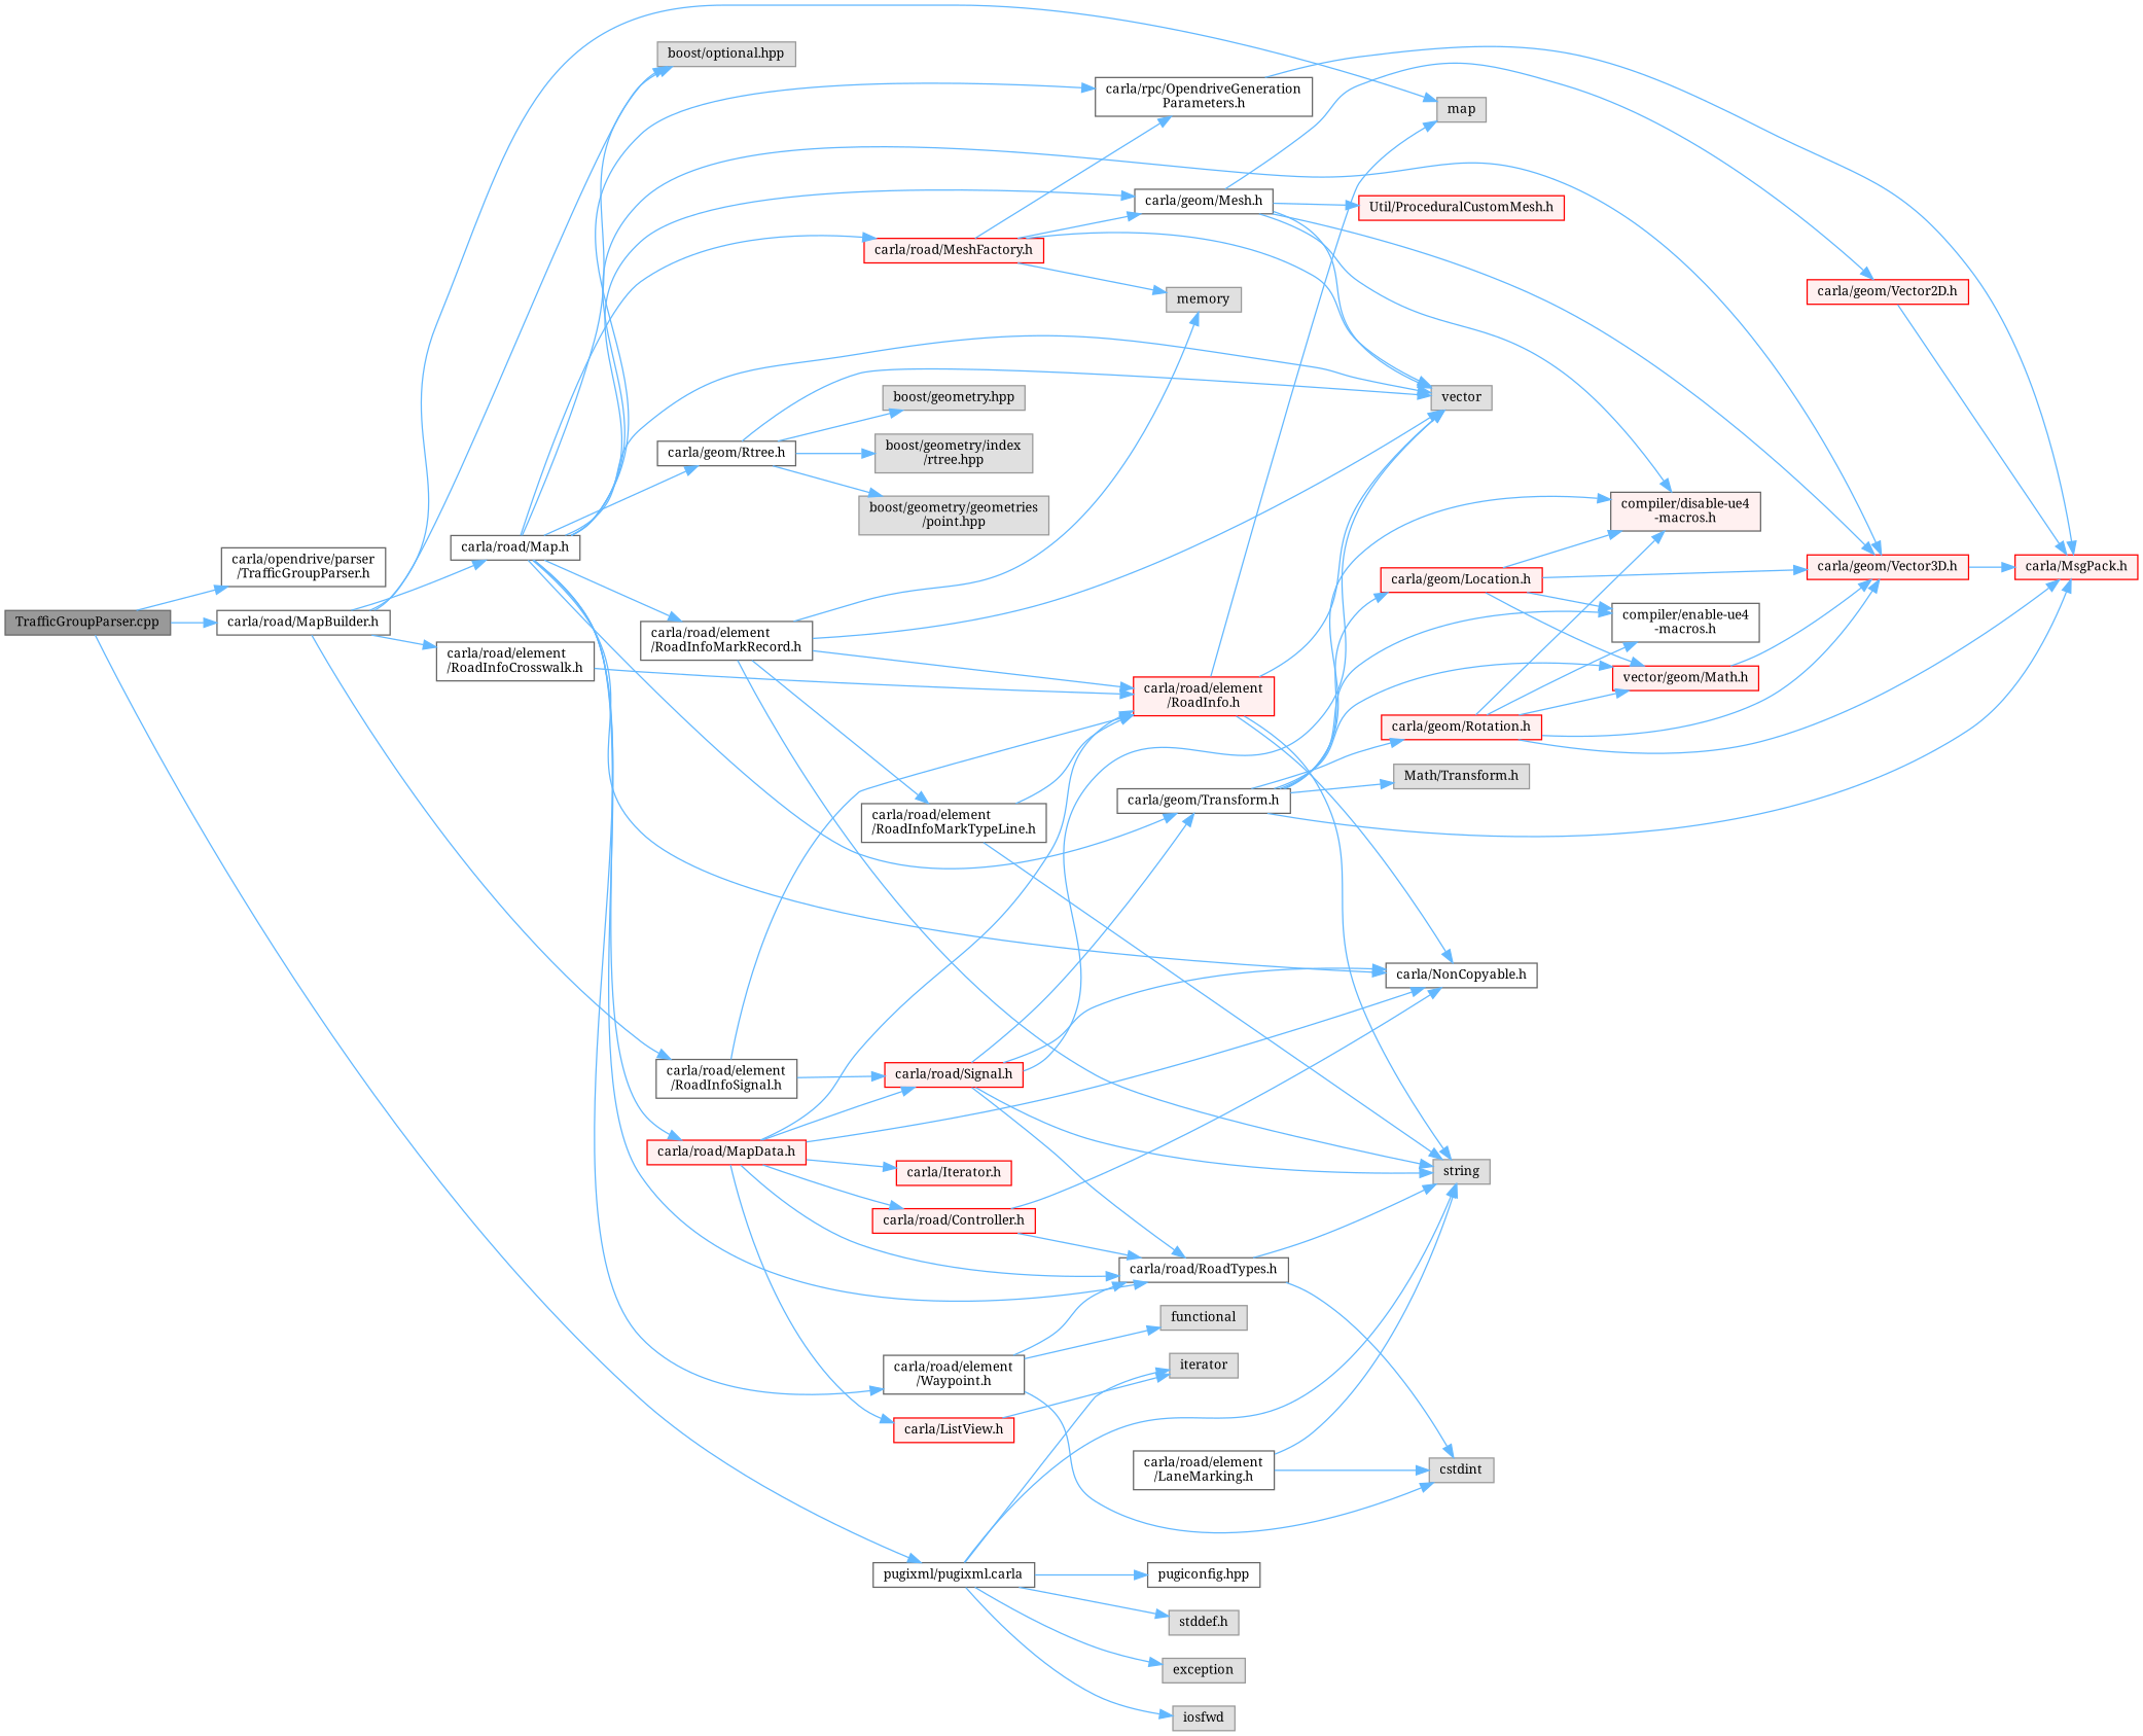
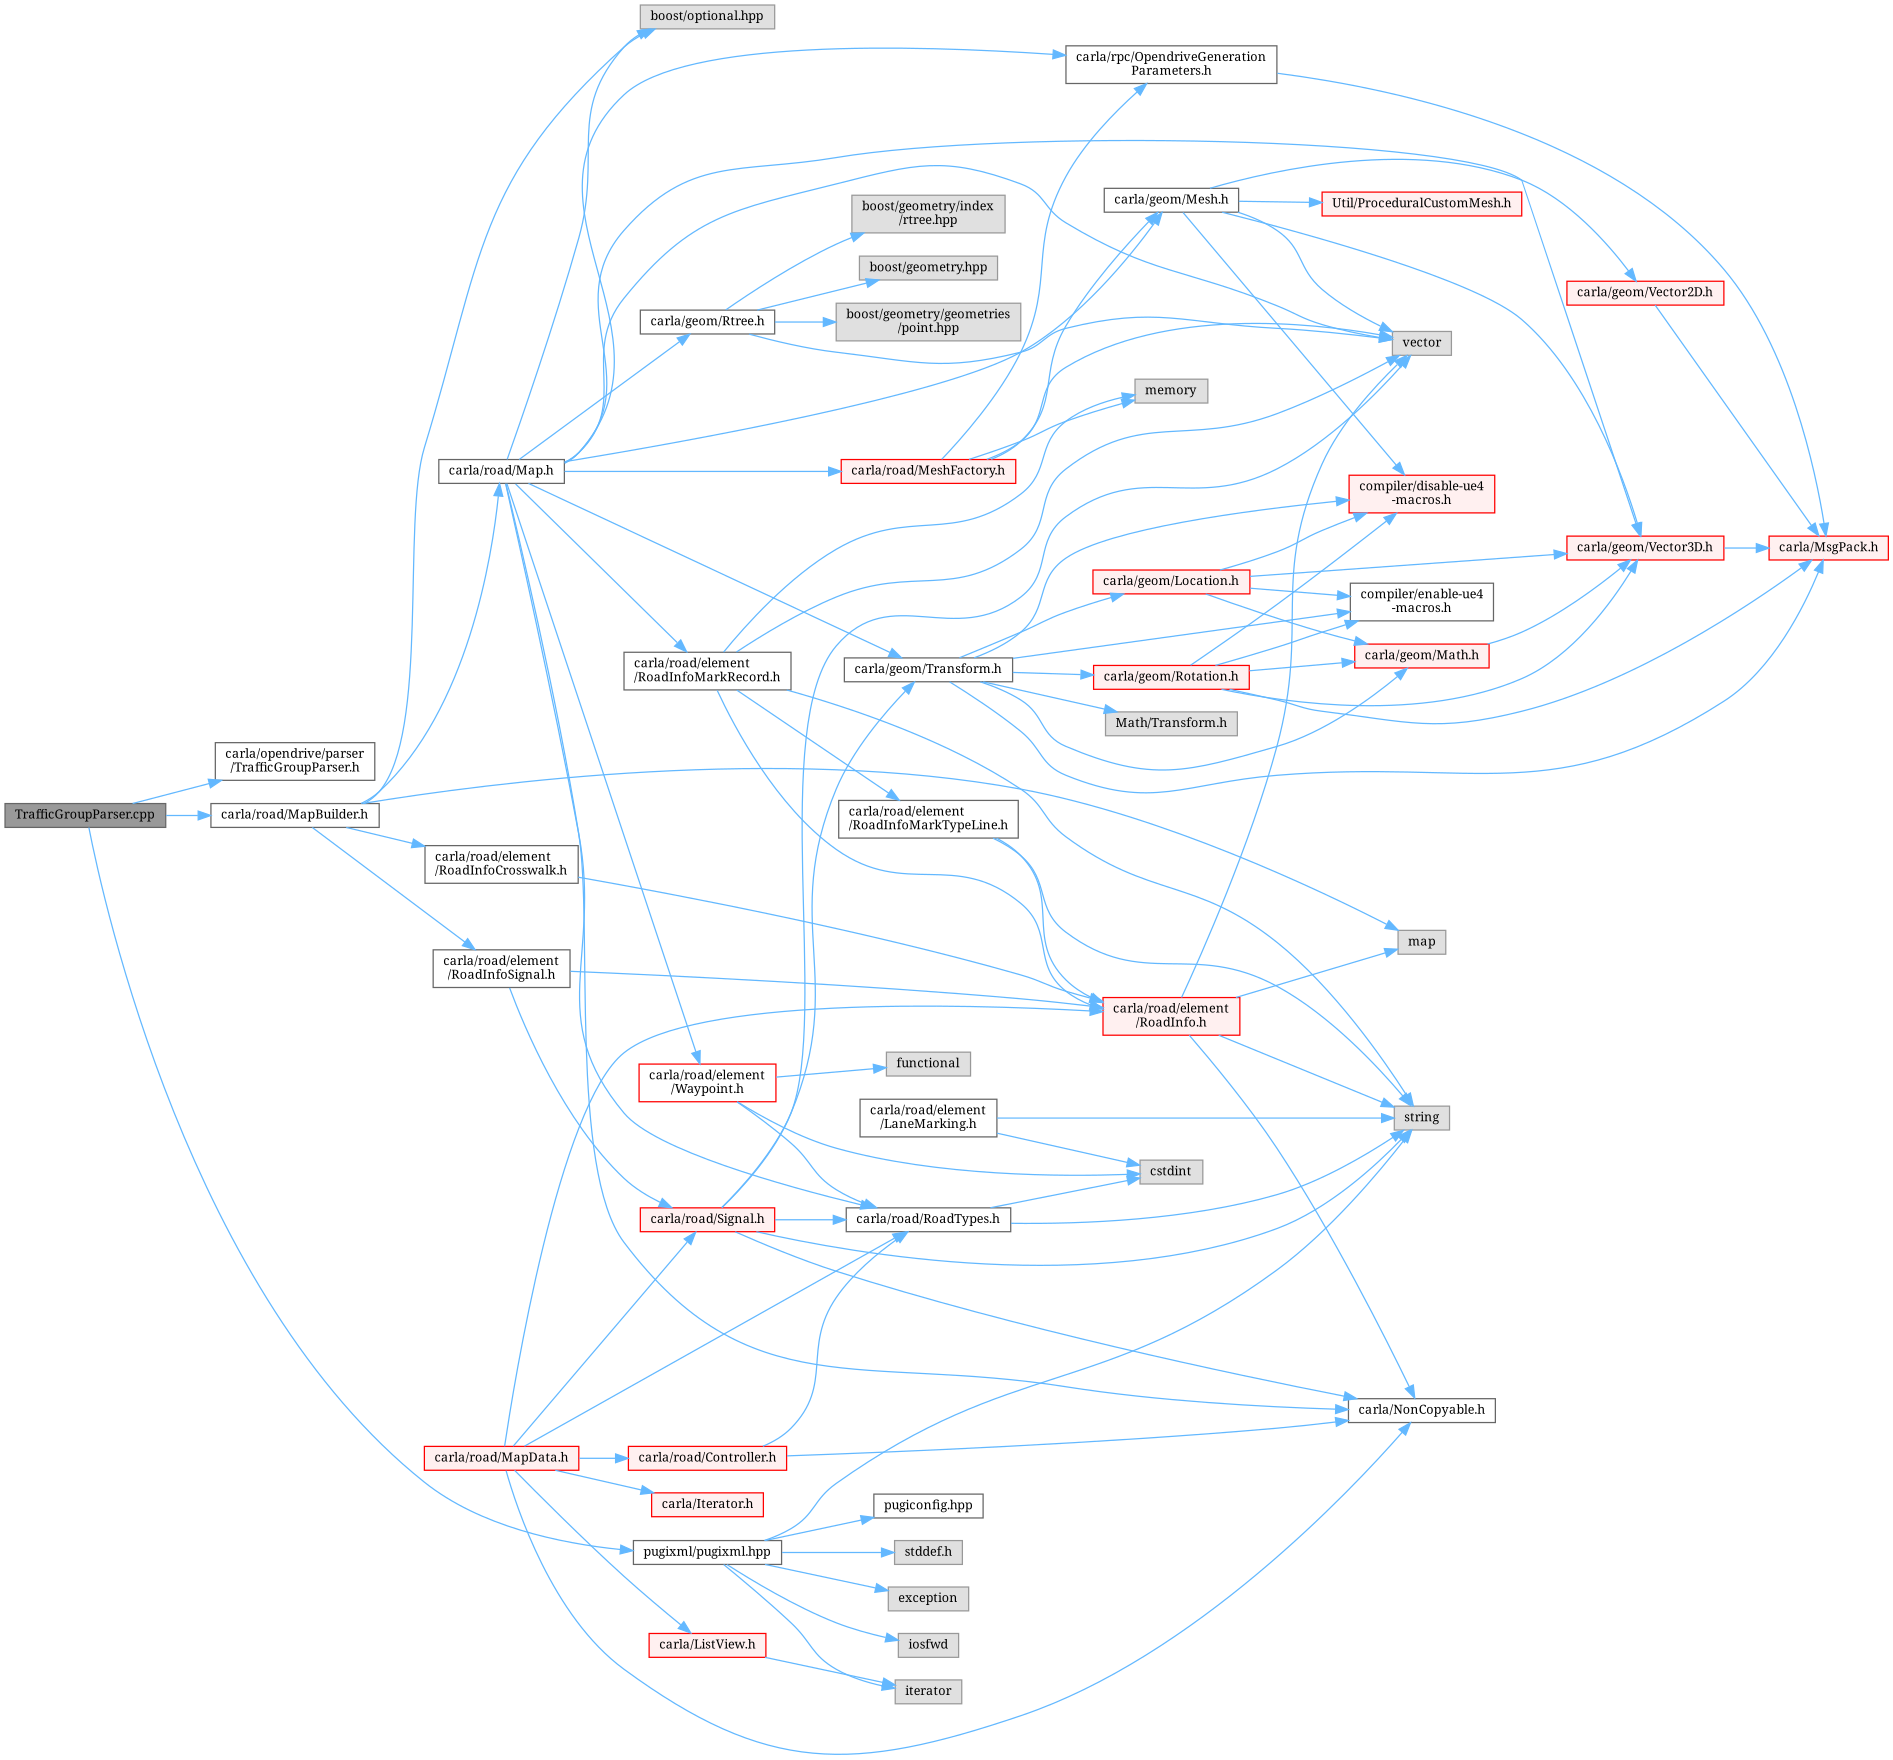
  digraph {
    fontname="Noto Serif"
    rankdir=LR
    node [color=grey40 fillcolor=white fontname="Noto Serif" fontsize=10 shape=box style=filled]
    edge [color=steelblue1 fontname="Noto Serif" fontsize=10 labelfontname=Helvetica labelfontsize=10 style=solid]
    n1 [color=gray40 fillcolor=grey60 fontcolor=black height=0.2 label="TrafficGroupParser.cpp" width=0.4]
    n2 [height=0.2 label="carla/opendrive/parser\l/TrafficGroupParser.h" width=0.4]
    n3 [height=0.2 label="carla/road/MapBuilder.h" width=0.4]
-   n4 [height=0.2 label="pugixml/pugixml.carla" width=0.4]
+   n4 [height=0.2 label="pugixml/pugixml.hpp" width=0.4]
    n5 [height=0.2 label="carla/road/Map.h" width=0.4]
    n6 [color=grey60 fillcolor="#E0E0E0" height=0.2 label=map width=0.4]
    n7 [color=grey60 fillcolor="#E0E0E0" height=0.2 label="boost/optional.hpp" width=0.4]
    n8 [height=0.2 label="carla/road/element\l/RoadInfoCrosswalk.h" width=0.4]
    n9 [height=0.2 label="carla/road/element\l/RoadInfoSignal.h" width=0.4]
    n10 [color=grey60 fillcolor="#E0E0E0" height=0.2 label=string width=0.4]
    n11 [color=grey60 fillcolor="#E0E0E0" height=0.2 label=iterator width=0.4]
    n12 [height=0.2 label="pugiconfig.hpp" width=0.4]
    n13 [color=grey60 fillcolor="#E0E0E0" height=0.2 label="stddef.h" width=0.4]
    n14 [color=grey60 fillcolor="#E0E0E0" height=0.2 label=exception width=0.4]
    n15 [color=grey60 fillcolor="#E0E0E0" height=0.2 label=iosfwd width=0.4]
    n16 [height=0.2 label="carla/geom/Mesh.h" width=0.4]
    n17 [color=grey60 fillcolor="#E0E0E0" height=0.2 label=vector width=0.4]
    n18 [color=red fillcolor="#FFF0F0" height=0.2 label="carla/geom/Vector3D.h" width=0.4]
    n19 [height=0.2 label="carla/geom/Rtree.h" width=0.4]
    n20 [height=0.2 label="carla/geom/Transform.h" width=0.4]
    n21 [height=0.2 label="carla/NonCopyable.h" width=0.4]
    n22 [height=0.2 label="carla/road/element\l/RoadInfoMarkRecord.h" width=0.4]
-   n23 [height=0.2 label="carla/road/element\l/Waypoint.h" width=0.4]
+   n23 [color=red height=0.2 label="carla/road/element\l/Waypoint.h" width=0.4]
    n24 [height=0.2 label="carla/road/RoadTypes.h" width=0.4]
    n25 [color=red fillcolor="#FFF0F0" height=0.2 label="carla/road/MapData.h" width=0.4]
    n26 [color=red fillcolor="#FFF0F0" height=0.2 label="carla/road/MeshFactory.h" width=0.4]
    n27 [height=0.2 label="carla/rpc/OpendriveGeneration\lParameters.h" width=0.4]
    n28 [color=red fillcolor="#FFF0F0" height=0.2 label="carla/road/element\l/RoadInfo.h" width=0.4]
    n29 [color=red fillcolor="#FFF0F0" height=0.2 label="carla/road/Signal.h" width=0.4]
    n30 [color=red fillcolor="#FFF0F0" height=0.2 label="carla/geom/Vector2D.h" width=0.4]
    n31 [color=red fillcolor="#FFF0F0" height=0.2 label="Util/ProceduralCustomMesh.h" width=0.4]
-   n32 [fillcolor="#FFF0F0" height=0.2 label="compiler/disable-ue4\l-macros.h" width=0.4]
+   n32 [color=red fillcolor="#FFF0F0" height=0.2 label="compiler/disable-ue4\l-macros.h" width=0.4]
    n33 [color=red fillcolor="#FFF0F0" height=0.2 label="carla/MsgPack.h" width=0.4]
    n34 [color=grey60 fillcolor="#E0E0E0" height=0.2 label="boost/geometry.hpp" width=0.4]
    n35 [color=grey60 fillcolor="#E0E0E0" height=0.2 label="boost/geometry/geometries\l/point.hpp" width=0.4]
    n36 [color=grey60 fillcolor="#E0E0E0" height=0.2 label="boost/geometry/index\l/rtree.hpp" width=0.4]
    n37 [height=0.2 label="compiler/enable-ue4\l-macros.h" width=0.4]
    n38 [color=red fillcolor="#FFF0F0" height=0.2 label="carla/geom/Location.h" width=0.4]
-   n39 [color=red fillcolor="#FFF0F0" height=0.2 label="vector/geom/Math.h" width=0.4]
+   n39 [color=red fillcolor="#FFF0F0" height=0.2 label="carla/geom/Math.h" width=0.4]
    n40 [color=red fillcolor="#FFF0F0" height=0.2 label="carla/geom/Rotation.h" width=0.4]
    n41 [color=grey60 fillcolor="#E0E0E0" height=0.2 label="Math/Transform.h" width=0.4]
    n42 [height=0.2 label="carla/road/element\l/LaneMarking.h" width=0.4]
    n43 [color=grey60 fillcolor="#E0E0E0" height=0.2 label=cstdint width=0.4]
    n44 [height=0.2 label="carla/road/element\l/RoadInfoMarkTypeLine.h" width=0.4]
    n45 [color=grey60 fillcolor="#E0E0E0" height=0.2 label=memory width=0.4]
    n46 [color=grey60 fillcolor="#E0E0E0" height=0.2 label=functional width=0.4]
    n47 [color=red fillcolor="#FFF0F0" height=0.2 label="carla/Iterator.h" width=0.4]
    n48 [color=red fillcolor="#FFF0F0" height=0.2 label="carla/ListView.h" width=0.4]
    n49 [color=red fillcolor="#FFF0F0" height=0.2 label="carla/road/Controller.h" width=0.4]
    n1 -> n2
    n1 -> n3
    n1 -> n4
    n3 -> n5
    n3 -> n6
    n3 -> n7
    n3 -> n8
    n3 -> n9
    n4 -> n10
    n4 -> n11
    n4 -> n12
    n4 -> n13
    n4 -> n14
    n4 -> n15
    n5 -> n7
    n5 -> n16
    n5 -> n17
    n5 -> n18
    n5 -> n19
    n5 -> n20
    n5 -> n21
    n5 -> n22
    n5 -> n23
    n5 -> n24
-   n5 -> n25
    n5 -> n26
    n5 -> n27
    n8 -> n28
    n9 -> n28
    n9 -> n29
    n16 -> n17
    n16 -> n18
    n16 -> n30
    n16 -> n31
    n16 -> n32
    n18 -> n33
    n19 -> n17
    n19 -> n34
    n19 -> n35
    n19 -> n36
    n20 -> n32
    n20 -> n33
    n20 -> n37
    n20 -> n38
    n20 -> n39
    n20 -> n40
    n20 -> n41
    n22 -> n10
    n22 -> n17
    n22 -> n28
    n22 -> n44
    n22 -> n45
    n23 -> n24
    n23 -> n43
    n23 -> n46
    n24 -> n10
    n24 -> n43
    n25 -> n21
    n25 -> n24
    n25 -> n28
    n25 -> n29
    n25 -> n47
    n25 -> n48
    n25 -> n49
    n26 -> n16
    n26 -> n17
    n26 -> n27
    n26 -> n45
    n27 -> n33
    n28 -> n6
    n28 -> n10
    n28 -> n17
    n28 -> n21
    n29 -> n10
    n29 -> n17
    n29 -> n20
    n29 -> n21
    n29 -> n24
    n30 -> n33
    n38 -> n18
    n38 -> n32
    n38 -> n37
    n38 -> n39
    n39 -> n18
    n40 -> n18
    n40 -> n32
    n40 -> n33
    n40 -> n37
    n40 -> n39
    n42 -> n10
    n42 -> n43
    n44 -> n10
    n44 -> n28
    n48 -> n11
    n49 -> n21
    n49 -> n24
  }
